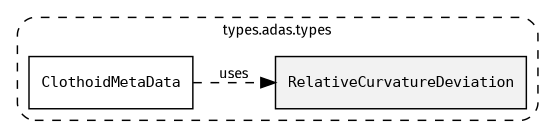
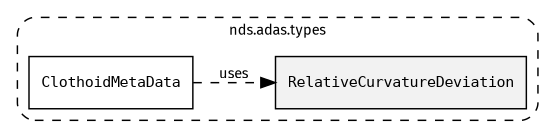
  digraph {
    fontsize=10
    rankdir=LR
    fontname="Fira Sans"
    node [fontsize=10 shape=box fontname="Fira Sans"]
    n1 [fillcolor="#0000000D" label=<<font face="monospace"><table align="center" border="0" cellspacing="0" cellpadding="0"><tr><td href="../../../content/packages/nds.adas.types.html#Subtype-RelativeCurvatureDeviation" title="Subtype defined in nds.adas.types">RelativeCurvatureDeviation</td></tr></table></font>> style=filled]
    n2 [label=<<font face="monospace"><table align="center" border="0" cellspacing="0" cellpadding="0"><tr><td href="../../../content/packages/nds.adas.types.html#Structure-ClothoidMetaData" title="Structure defined in nds.adas.types">ClothoidMetaData</td></tr></table></font>>]
    subgraph cluster_1 {
-     label="types.adas.types"
+     label="nds.adas.types"
      style="dashed, rounded"
      n1
      n2
    }
    n2 -> n1 [fontsize=10 label=uses style=dashed fontname="Fira Sans"]
  }
